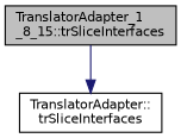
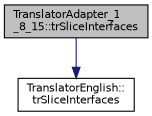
  digraph {
    rankdir=TB
    node [color=black fontname=Helvetica fontsize=10 shape=record style=filled]
    n1 [fillcolor=grey75 fontcolor=black height=0.2 label="TranslatorAdapter_1\l_8_15::trSliceInterfaces" width=0.4]
-   n2 [fillcolor=white height=0.2 label="TranslatorAdapter::\ltrSliceInterfaces" width=0.4]
+   n2 [fillcolor=white height=0.2 label="TranslatorEnglish::\ltrSliceInterfaces" width=0.4]
    n1 -> n2 [color=midnightblue fontname=Helvetica fontsize=10 labelfontname=Helvetica labelfontsize=10 style=solid]
  }
